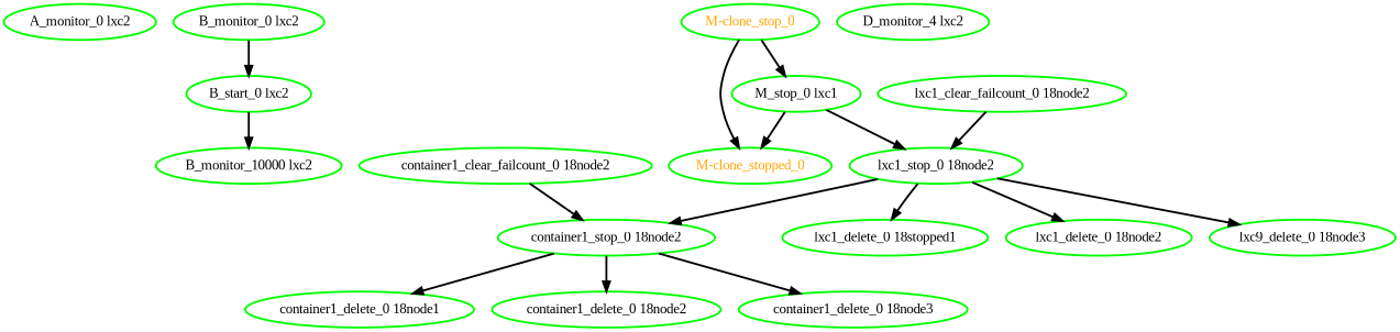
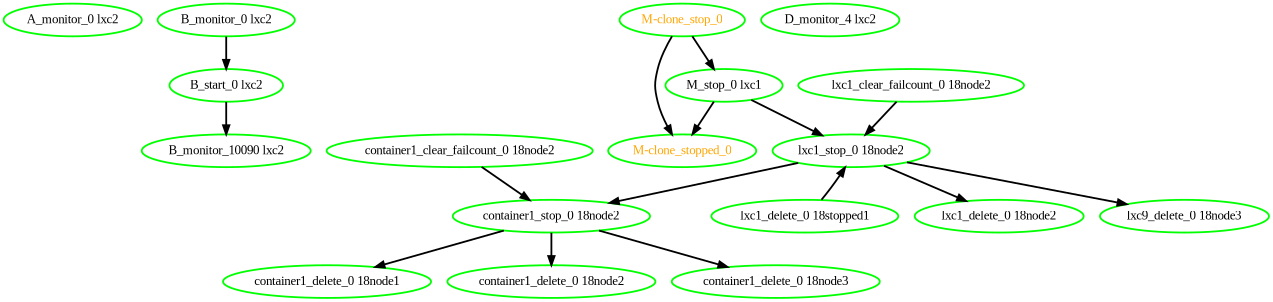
  digraph {
    fontname="Liberation Serif"
    node [color=green fontcolor=black fontname="Liberation Serif" style=bold]
    edge [fontname="Liberation Serif" style=bold]
    "A_monitor_0 lxc2"
    "B_monitor_0 lxc2"
    "B_start_0 lxc2"
-   "B_monitor_10000 lxc2"
+   "B_monitor_10000 lxc2" [label="B_monitor_10090 lxc2"]
    "lxc1_stop_0 18node2"
    "container1_stop_0 18node2"
    n7 [label="lxc1_delete_0 18stopped1"]
    "lxc1_delete_0 18node2"
    n9 [label="lxc9_delete_0 18node3"]
    "container1_delete_0 18node1"
    "container1_delete_0 18node2"
    "container1_delete_0 18node3"
    n13 [label="D_monitor_4 lxc2"]
    "M-clone_stop_0" [fontcolor=orange]
    "M-clone_stopped_0" [fontcolor=orange]
    "M_stop_0 lxc1"
    "container1_clear_failcount_0 18node2"
    "lxc1_clear_failcount_0 18node2"
    "B_monitor_0 lxc2" -> "B_start_0 lxc2"
    "B_start_0 lxc2" -> "B_monitor_10000 lxc2"
    "lxc1_stop_0 18node2" -> "container1_stop_0 18node2"
-   "lxc1_stop_0 18node2" -> n7
+   n7 -> "lxc1_stop_0 18node2"
    "lxc1_stop_0 18node2" -> "lxc1_delete_0 18node2"
    "lxc1_stop_0 18node2" -> n9
    "container1_stop_0 18node2" -> "container1_delete_0 18node1"
    "container1_stop_0 18node2" -> "container1_delete_0 18node2"
    "container1_stop_0 18node2" -> "container1_delete_0 18node3"
    "M-clone_stop_0" -> "M-clone_stopped_0"
    "M-clone_stop_0" -> "M_stop_0 lxc1"
    "M_stop_0 lxc1" -> "lxc1_stop_0 18node2"
    "M_stop_0 lxc1" -> "M-clone_stopped_0"
    "container1_clear_failcount_0 18node2" -> "container1_stop_0 18node2"
    "lxc1_clear_failcount_0 18node2" -> "lxc1_stop_0 18node2"
  }
